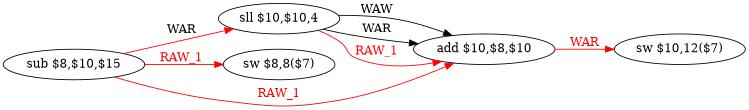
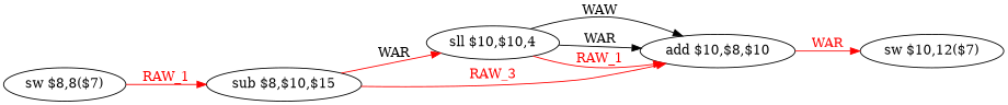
  digraph {
    rankdir=LR
    node [shape=ellipse]
    edge [color=red fontcolor=red]
    n1 [label="sub $8,$10,$15"]
    n2 [label="sll $10,$10,4"]
    n3 [label="sw $8,8($7)"]
    n4 [label="add $10,$8,$10"]
    n5 [label="sw $10,12($7)"]
    n1 -> n2 [label=WAR fontcolor=""]
-   n1 -> n3 [label=RAW_1]
-   n1 -> n4 [label=RAW_1]
+   n3 -> n1 [label=RAW_1]
+   n1 -> n4 [label=RAW_3]
    n2 -> n4 [label=WAW color="" fontcolor=""]
    n2 -> n4 [label=WAR color="" fontcolor=""]
    n2 -> n4 [label=RAW_1]
    n4 -> n5 [label=WAR]
  }
